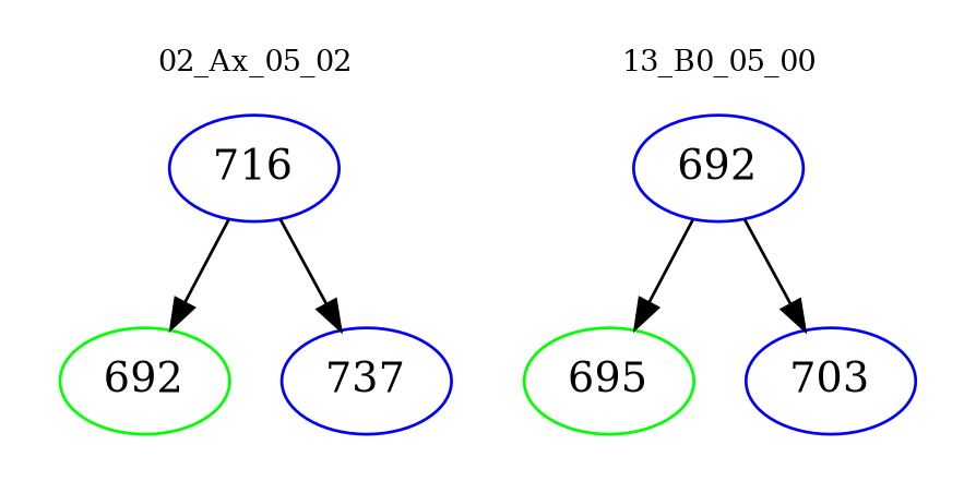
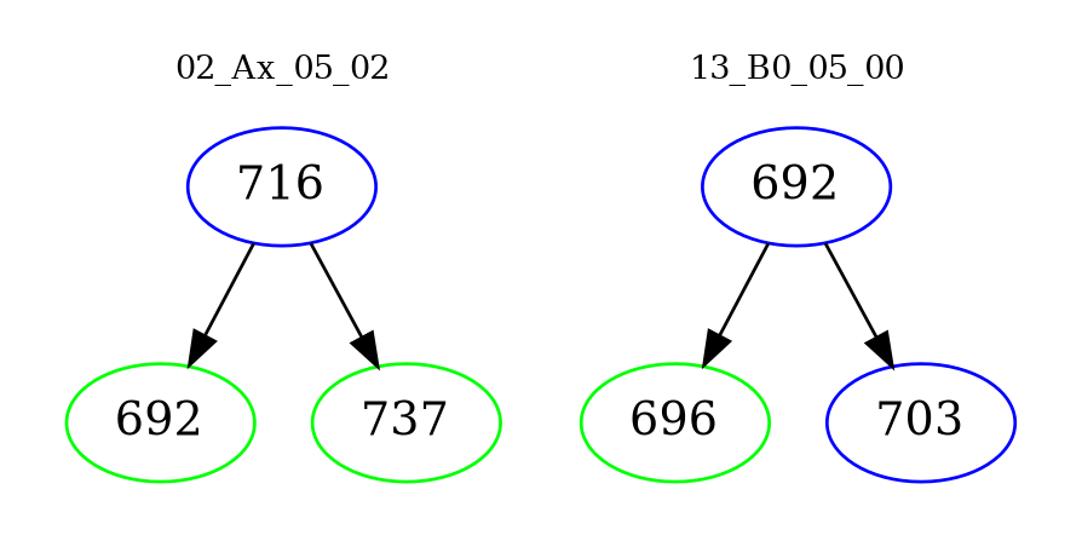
  digraph {
    fontname="DejaVu Serif"
    node [color=blue fontname="DejaVu Serif"]
    edge [color=black fontname="DejaVu Serif"]
    n1 [label=716]
    n2 [color=green label=692]
-   n3 [label=737]
+   n3 [color=green label=737]
    n4 [label=692]
-   n5 [color=green label=695]
+   n5 [color=green label=696]
    n6 [label=703]
    subgraph cluster_1 {
      color=white
      fontsize=10
      label="02_Ax_05_02"
      n1
      n2
      n3
    }
    subgraph cluster_2 {
      color=white
      fontsize=10
      label="13_B0_05_00"
      n4
      n5
      n6
    }
    n1 -> n2
    n1 -> n3
    n4 -> n5
    n4 -> n6
  }
